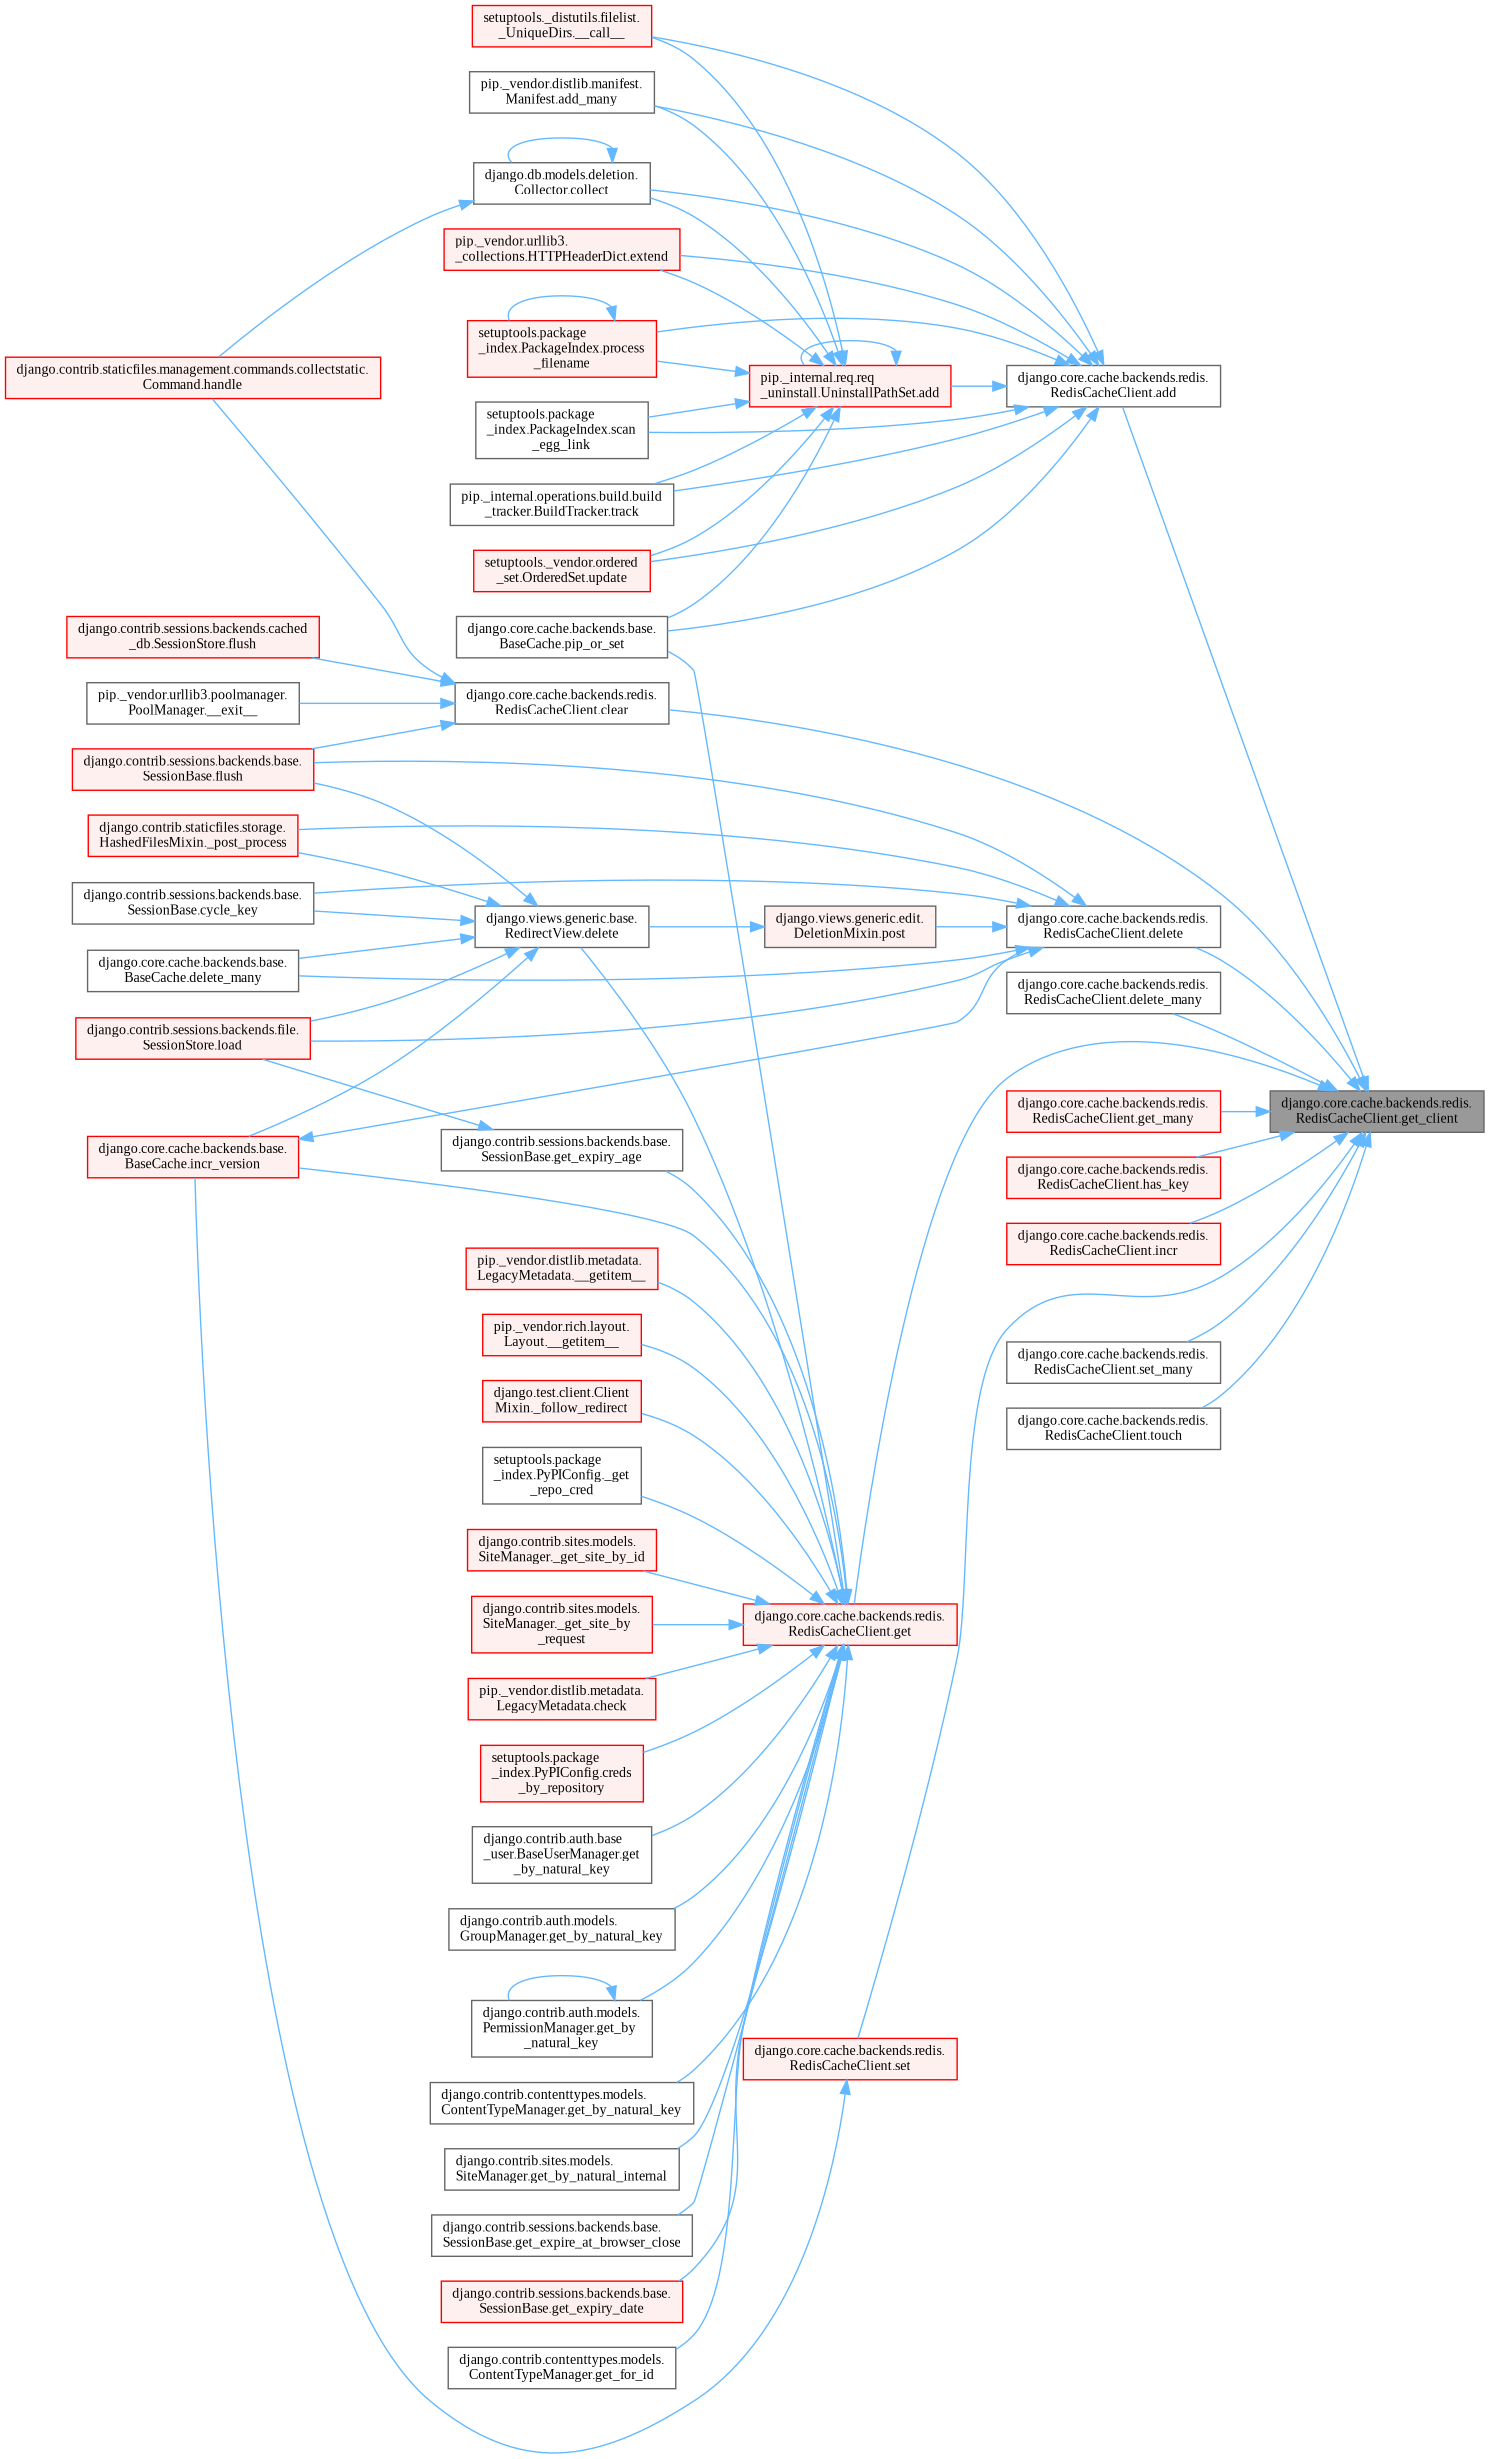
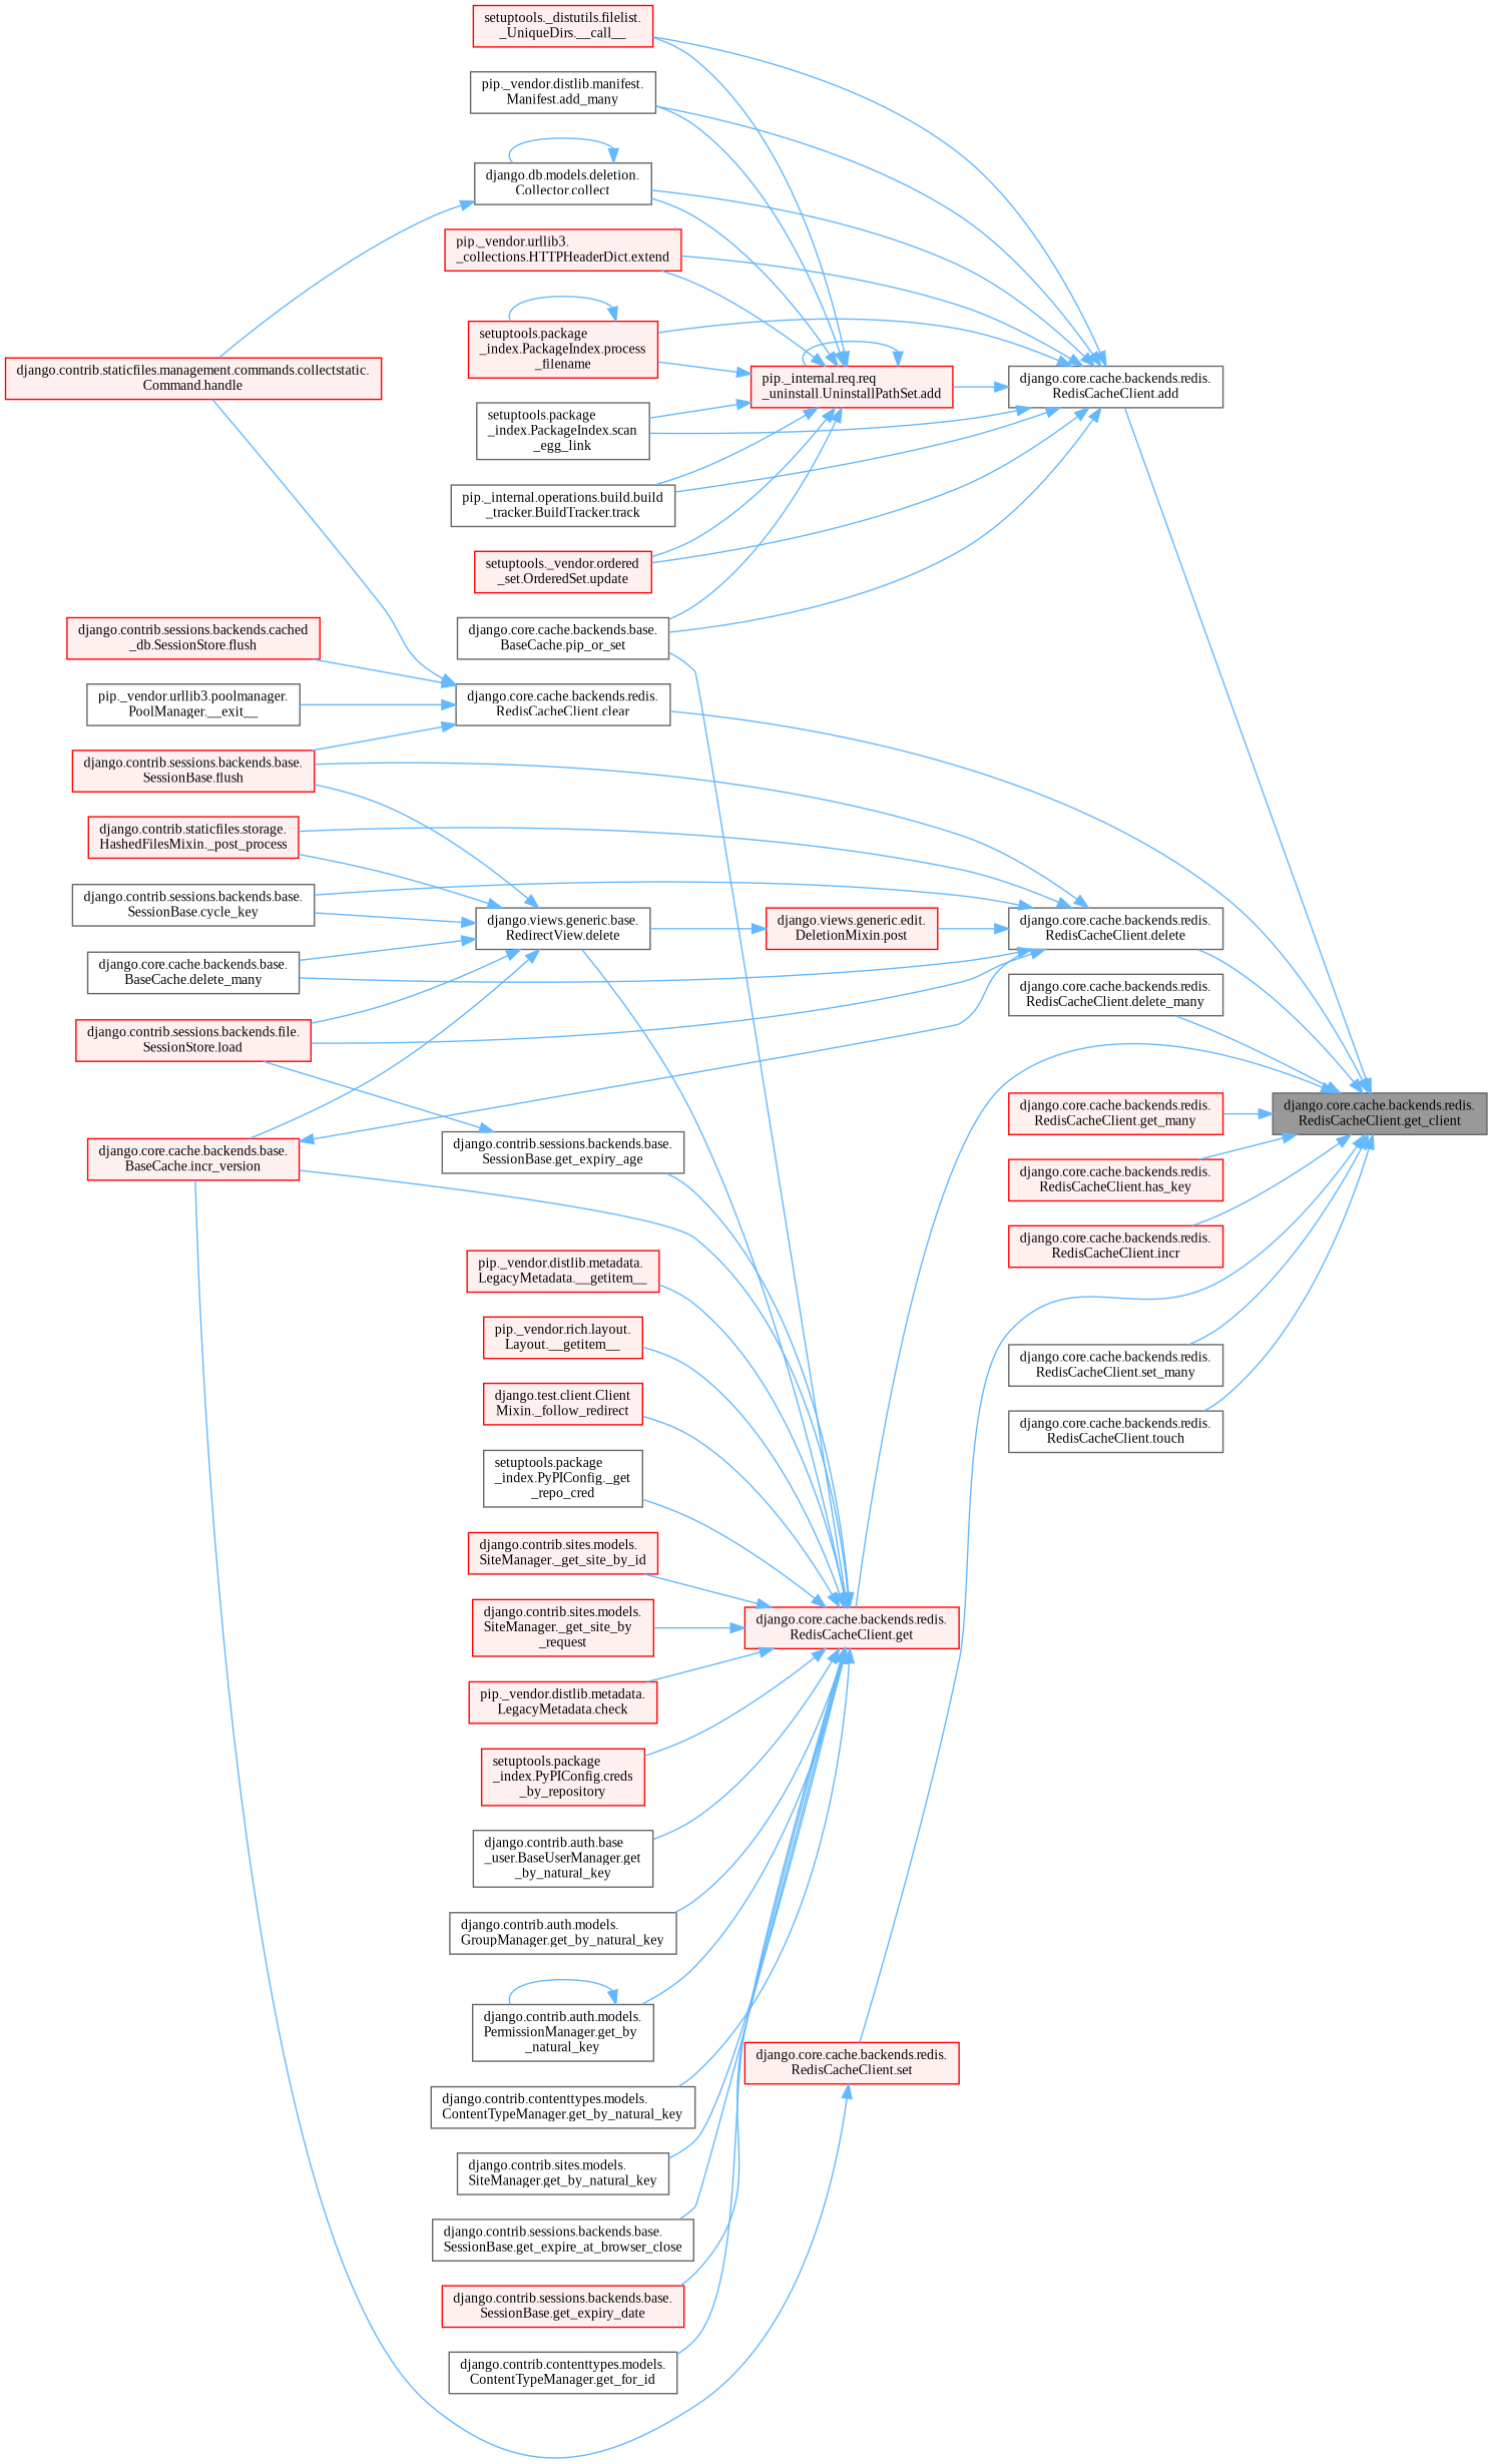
  digraph {
    fontname="Liberation Serif"
    rankdir=RL
    node [color=red fillcolor="#FFF0F0" fontname="Liberation Serif" fontsize=10 shape=box style=filled]
    edge [color=steelblue1 dir=back fontname="Liberation Serif" fontsize=10 labelfontname=Helvetica labelfontsize=10 style=solid]
    n1 [color=gray40 fillcolor=grey60 fontcolor=black height=0.2 label="django.core.cache.backends.redis.\lRedisCacheClient.get_client" width=0.4]
    n2 [color=grey40 fillcolor=white height=0.2 label="django.core.cache.backends.redis.\lRedisCacheClient.add" width=0.4]
    n3 [color=grey40 fillcolor=white height=0.2 label="django.core.cache.backends.redis.\lRedisCacheClient.clear" width=0.4]
    n4 [color=grey40 fillcolor=white height=0.2 label="django.core.cache.backends.redis.\lRedisCacheClient.delete" width=0.4]
    n5 [color=grey40 fillcolor=white height=0.2 label="django.core.cache.backends.redis.\lRedisCacheClient.delete_many" width=0.4]
    n6 [height=0.2 label="django.core.cache.backends.redis.\lRedisCacheClient.get" width=0.4]
    n7 [height=0.2 label="django.core.cache.backends.redis.\lRedisCacheClient.get_many" width=0.4]
    n8 [height=0.2 label="django.core.cache.backends.redis.\lRedisCacheClient.has_key" width=0.4]
    n9 [height=0.2 label="django.core.cache.backends.redis.\lRedisCacheClient.incr" width=0.4]
    n10 [height=0.2 label="django.core.cache.backends.redis.\lRedisCacheClient.set" width=0.4]
    n11 [color=grey40 fillcolor=white height=0.2 label="django.core.cache.backends.redis.\lRedisCacheClient.set_many" width=0.4]
    n12 [color=grey40 fillcolor=white height=0.2 label="django.core.cache.backends.redis.\lRedisCacheClient.touch" width=0.4]
    n13 [height=0.2 label="setuptools._distutils.filelist.\l_UniqueDirs.__call__" width=0.4]
    n14 [height=0.2 label="pip._internal.req.req\l_uninstall.UninstallPathSet.add" width=0.4]
    n15 [color=grey40 fillcolor=white height=0.2 label="pip._vendor.distlib.manifest.\lManifest.add_many" width=0.4]
    n16 [color=grey40 fillcolor=white height=0.2 label="django.db.models.deletion.\lCollector.collect" width=0.4]
    n17 [height=0.2 label="pip._vendor.urllib3.\l_collections.HTTPHeaderDict.extend" width=0.4]
    n18 [color=grey40 fillcolor=white height=0.2 label="django.core.cache.backends.base.\lBaseCache.pip_or_set" width=0.4]
    n19 [height=0.2 label="setuptools.package\l_index.PackageIndex.process\l_filename" width=0.4]
    n20 [color=grey40 fillcolor=white height=0.2 label="setuptools.package\l_index.PackageIndex.scan\l_egg_link" width=0.4]
    n21 [color=grey40 fillcolor=white height=0.2 label="pip._internal.operations.build.build\l_tracker.BuildTracker.track" width=0.4]
    n22 [height=0.2 label="setuptools._vendor.ordered\l_set.OrderedSet.update" width=0.4]
    n23 [height=0.2 label="django.contrib.staticfiles.management.commands.collectstatic.\lCommand.handle" width=0.4]
    n24 [color=grey40 fillcolor=white height=0.2 label="pip._vendor.urllib3.poolmanager.\lPoolManager.__exit__" width=0.4]
    n25 [height=0.2 label="django.contrib.sessions.backends.base.\lSessionBase.flush" width=0.4]
    n26 [height=0.2 label="django.contrib.sessions.backends.cached\l_db.SessionStore.flush" width=0.4]
    n27 [height=0.2 label="django.contrib.staticfiles.storage.\lHashedFilesMixin._post_process" width=0.4]
    n28 [color=grey40 fillcolor=white height=0.2 label="django.contrib.sessions.backends.base.\lSessionBase.cycle_key" width=0.4]
    n29 [color=grey40 fillcolor=white height=0.2 label="django.core.cache.backends.base.\lBaseCache.delete_many" width=0.4]
    n30 [height=0.2 label="django.contrib.sessions.backends.file.\lSessionStore.load" width=0.4]
-   n31 [color=grey40 height=0.2 label="django.views.generic.edit.\lDeletionMixin.post" width=0.4]
+   n31 [height=0.2 label="django.views.generic.edit.\lDeletionMixin.post" width=0.4]
    n32 [height=0.2 label="django.core.cache.backends.base.\lBaseCache.incr_version" width=0.4]
    n33 [height=0.2 label="pip._vendor.distlib.metadata.\lLegacyMetadata.__getitem__" width=0.4]
    n34 [height=0.2 label="pip._vendor.rich.layout.\lLayout.__getitem__" width=0.4]
    n35 [height=0.2 label="django.test.client.Client\lMixin._follow_redirect" width=0.4]
    n36 [color=grey40 fillcolor=white height=0.2 label="setuptools.package\l_index.PyPIConfig._get\l_repo_cred" width=0.4]
    n37 [height=0.2 label="django.contrib.sites.models.\lSiteManager._get_site_by_id" width=0.4]
    n38 [height=0.2 label="django.contrib.sites.models.\lSiteManager._get_site_by\l_request" width=0.4]
    n39 [height=0.2 label="pip._vendor.distlib.metadata.\lLegacyMetadata.check" width=0.4]
    n40 [height=0.2 label="setuptools.package\l_index.PyPIConfig.creds\l_by_repository" width=0.4]
    n41 [color=grey40 fillcolor=white height=0.2 label="django.views.generic.base.\lRedirectView.delete" width=0.4]
    n42 [color=grey40 fillcolor=white height=0.2 label="django.contrib.auth.base\l_user.BaseUserManager.get\l_by_natural_key" width=0.4]
    n43 [color=grey40 fillcolor=white height=0.2 label="django.contrib.auth.models.\lGroupManager.get_by_natural_key" width=0.4]
    n44 [color=grey40 fillcolor=white height=0.2 label="django.contrib.auth.models.\lPermissionManager.get_by\l_natural_key" width=0.4]
    n45 [color=grey40 fillcolor=white height=0.2 label="django.contrib.contenttypes.models.\lContentTypeManager.get_by_natural_key" width=0.4]
-   n46 [color=grey40 fillcolor=white height=0.2 label="django.contrib.sites.models.\lSiteManager.get_by_natural_internal" width=0.4]
+   n46 [color=grey40 fillcolor=white height=0.2 label="django.contrib.sites.models.\lSiteManager.get_by_natural_key" width=0.4]
    n47 [color=grey40 fillcolor=white height=0.2 label="django.contrib.sessions.backends.base.\lSessionBase.get_expire_at_browser_close" width=0.4]
    n48 [color=grey40 fillcolor=white height=0.2 label="django.contrib.sessions.backends.base.\lSessionBase.get_expiry_age" width=0.4]
    n49 [height=0.2 label="django.contrib.sessions.backends.base.\lSessionBase.get_expiry_date" width=0.4]
    n50 [color=grey40 fillcolor=white height=0.2 label="django.contrib.contenttypes.models.\lContentTypeManager.get_for_id" width=0.4]
    n1 -> n2
    n1 -> n3
    n1 -> n4
    n1 -> n5
    n1 -> n6
    n1 -> n7
    n1 -> n8
    n1 -> n9
    n1 -> n10
    n1 -> n11
    n1 -> n12
    n2 -> n13
    n2 -> n14
    n2 -> n15
    n2 -> n16
    n2 -> n17
    n2 -> n18
    n2 -> n19
    n2 -> n20
    n2 -> n21
    n2 -> n22
    n3 -> n23
    n3 -> n24
    n3 -> n25
    n3 -> n26
    n4 -> n25
    n4 -> n27
    n4 -> n28
    n4 -> n29
    n4 -> n30
    n4 -> n31
    n6 -> n18
    n6 -> n32
    n6 -> n33
    n6 -> n34
    n6 -> n35
    n6 -> n36
    n6 -> n37
    n6 -> n38
    n6 -> n39
    n6 -> n40
    n6 -> n41
    n6 -> n42
    n6 -> n43
    n6 -> n44
    n6 -> n45
    n6 -> n46
    n6 -> n47
    n6 -> n48
    n6 -> n49
    n6 -> n50
    n10 -> n32
    n14 -> n13
    n14 -> n14
    n14 -> n15
    n14 -> n16
    n14 -> n17
    n14 -> n18
    n14 -> n19
    n14 -> n20
    n14 -> n21
    n14 -> n22
    n16 -> n16
    n16 -> n23
    n19 -> n19
    n31 -> n41
    n32 -> n4
    n41 -> n25
    n41 -> n27
    n41 -> n28
    n41 -> n29
    n41 -> n30
    n41 -> n32
    n44 -> n44
    n48 -> n30
  }
